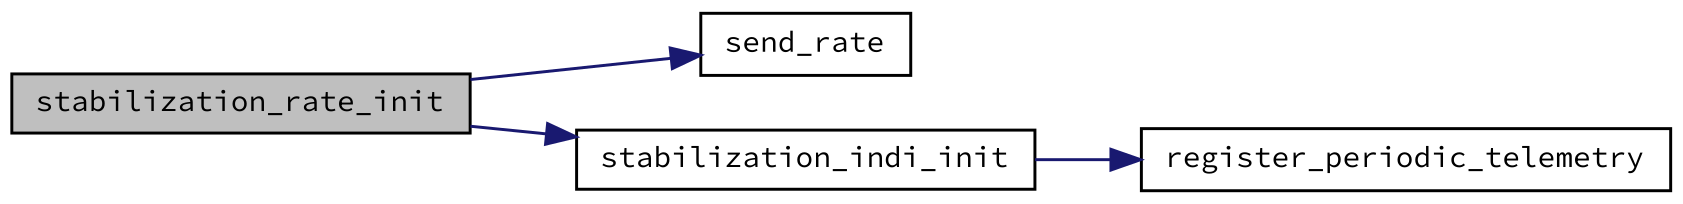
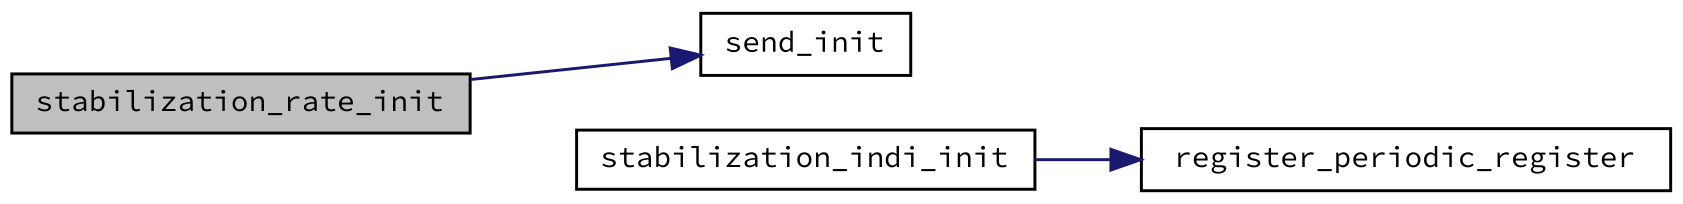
  digraph {
    fontname="Source Code Pro"
    rankdir=LR
    node [color=black fillcolor=white fontname="Source Code Pro" fontsize=10 shape=record style=filled]
    edge [color=midnightblue fontname="Source Code Pro" fontsize=10 labelfontname=FreeSans labelfontsize=10 style=solid]
    n1 [fillcolor=grey75 fontcolor=black height=0.2 label=stabilization_rate_init width=0.4]
-   n2 [height=0.2 label=send_rate width=0.4]
+   n2 [height=0.2 label=send_init width=0.4]
    n3 [height=0.2 label=stabilization_indi_init width=0.4]
-   n4 [height=0.2 label=register_periodic_telemetry width=0.4]
+   n4 [height=0.2 label=register_periodic_register width=0.4]
    n1 -> n2
-   n1 -> n3
    n3 -> n4
  }
